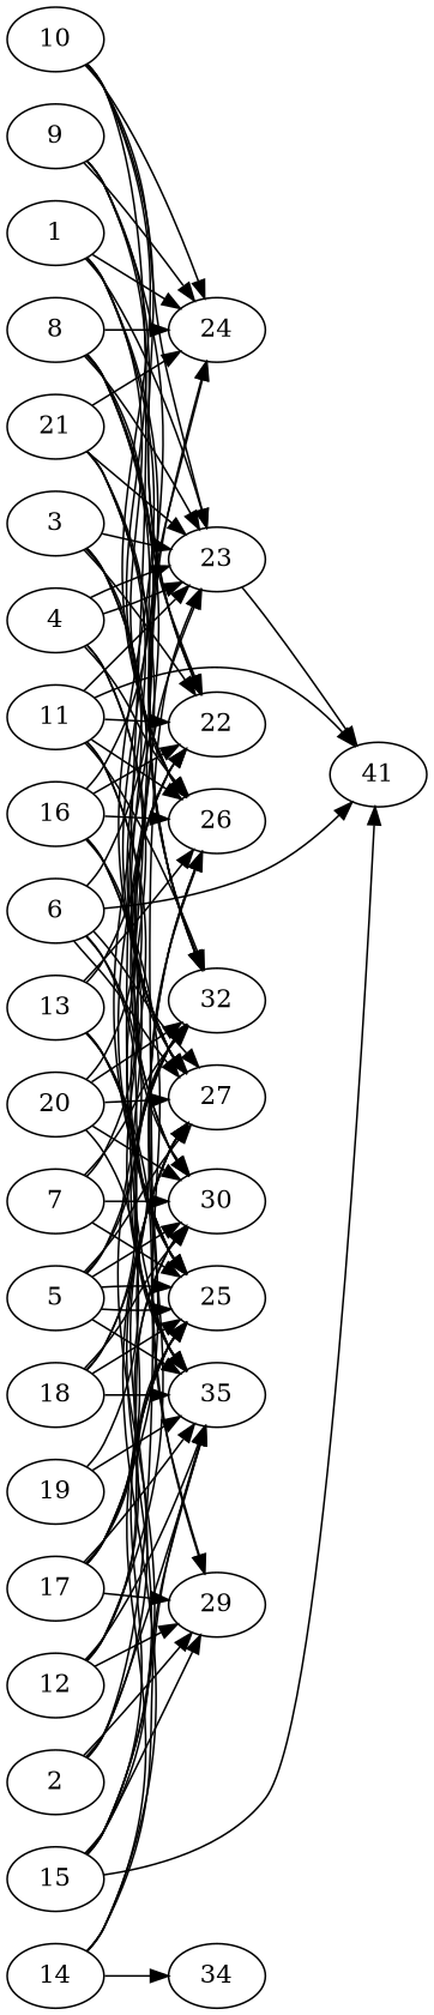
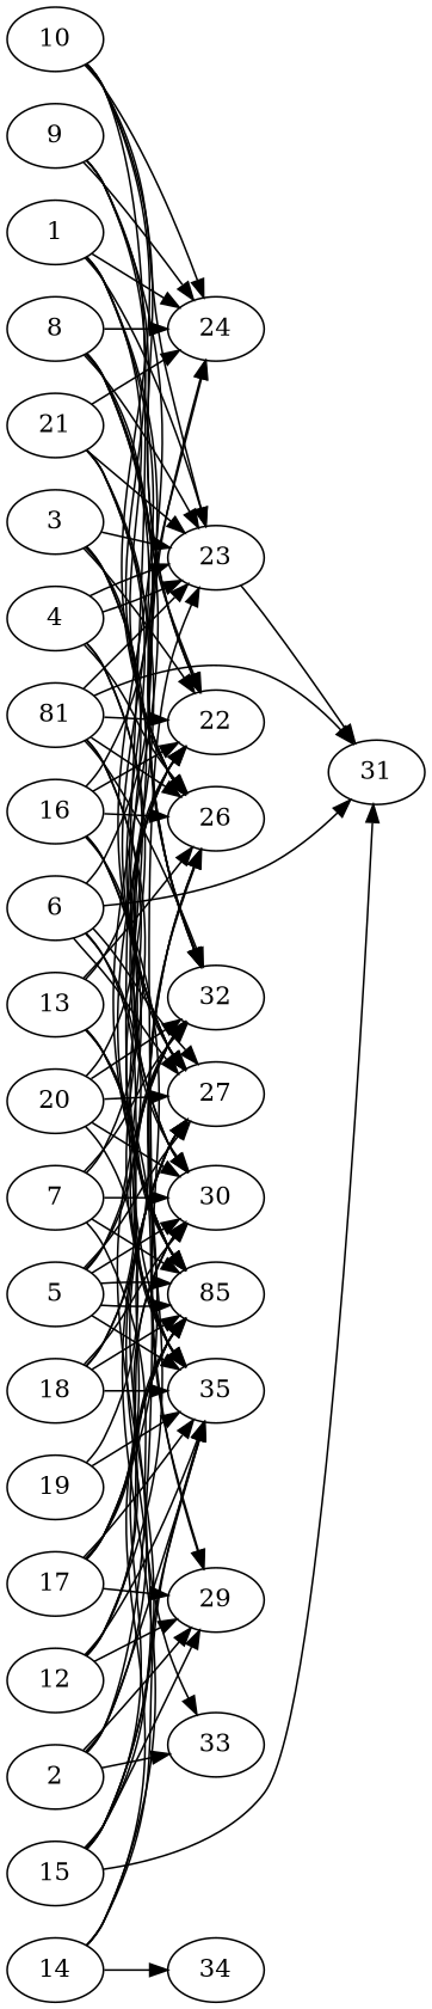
  digraph {
    rankdir=LR
    node [alpha=0.06]
    1 [alpha=0.07 expect_size=44157952]
    23 [alpha=0.12 expect_size=14926848]
    24 [alpha=0.07 expect_size=23872512]
    26 [alpha=0.11 expect_size=40608768]
    27 [expect_size=5710848]
    32 [alpha=0.08 expect_size=32061440]
-   31 [alpha=0.16 expect_size=38995968 label=41]
+   31 [alpha=0.16 expect_size=38995968]
    2 [alpha=0.15 expect_size=20569088]
    29 [alpha=0.01 expect_size=5696512]
+   33 [alpha=0.14 expect_size=6246400]
    35 [alpha=0.10 expect_size=51377152]
    3 [expect_size=30695424]
    22 [alpha=0.09 expect_size=41476096]
    30 [alpha=0.03 expect_size=11721728]
    4 [alpha=0.05 expect_size=35103744]
-   25 [alpha=0.03 expect_size=19922944]
+   25 [alpha=0.03 expect_size=19922944 label=85]
    5 [alpha=0.17 expect_size=5872640]
    6 [alpha=0.14 expect_size=33315840]
    7 [alpha=0.10 expect_size=23419904]
    8 [expect_size=48143360]
    9 [expect_size=24056832]
    10 [expect_size=6113280]
-   11 [alpha=0.12 expect_size=32539648]
+   11 [alpha=0.12 expect_size=32539648 label=81]
    12 [alpha=0.09 expect_size=49790976]
    13 [alpha=0.04 expect_size=37323776]
    14 [alpha=0.18 expect_size=51657728]
    34 [alpha=0.20 expect_size=34188288]
    15 [alpha=0.09 expect_size=15438848]
    16 [alpha=0.05 expect_size=8528896]
    17 [alpha=0.13 expect_size=41707520]
    18 [alpha=0.07 expect_size=18966528]
    19 [alpha=0.03 expect_size=32146432]
    20 [alpha=0.12 expect_size=45793280]
    21 [alpha=0.17 expect_size=12818432]
    1 -> 23
    1 -> 24
    1 -> 26
    1 -> 27
    1 -> 32
    23 -> 31
    2 -> 23
    2 -> 27
    2 -> 29
+   2 -> 33
    2 -> 35
    3 -> 23
    3 -> 26
    3 -> 27
    3 -> 22
    3 -> 30
    4 -> 23
    4 -> 23
    4 -> 26
    4 -> 30
    4 -> 25
    5 -> 27
    5 -> 32
    5 -> 35
    5 -> 22
    5 -> 30
    5 -> 25
    5 -> 25
    6 -> 24
    6 -> 27
    6 -> 27
    6 -> 31
    6 -> 30
    6 -> 25
    7 -> 32
+   7 -> 33
    7 -> 22
    7 -> 30
    7 -> 25
    8 -> 23
    8 -> 24
    8 -> 27
    8 -> 32
    8 -> 22
    8 -> 25
    9 -> 24
    9 -> 26
    9 -> 32
    9 -> 22
    10 -> 23
    10 -> 24
    10 -> 26
    10 -> 35
    10 -> 22
    11 -> 23
    11 -> 26
    11 -> 32
    11 -> 31
    11 -> 35
    11 -> 22
    11 -> 25
    12 -> 26
    12 -> 29
    12 -> 35
    12 -> 30
    12 -> 25
-   13 -> 23
+   13 -> 22
    13 -> 26
    13 -> 29
    13 -> 35
    13 -> 25
    14 -> 27
    14 -> 35
    14 -> 25
    14 -> 34
    15 -> 27
    15 -> 32
    15 -> 31
    15 -> 29
    15 -> 35
    15 -> 25
    16 -> 24
    16 -> 26
    16 -> 27
    16 -> 29
    16 -> 35
    16 -> 22
    17 -> 26
    17 -> 27
    17 -> 29
    17 -> 35
    17 -> 30
    17 -> 25
    18 -> 26
    18 -> 32
    18 -> 35
    18 -> 30
    18 -> 25
    19 -> 32
    19 -> 35
    20 -> 27
    20 -> 32
    20 -> 35
    20 -> 22
    20 -> 30
    21 -> 23
    21 -> 24
    21 -> 27
    21 -> 32
    21 -> 25
  }
